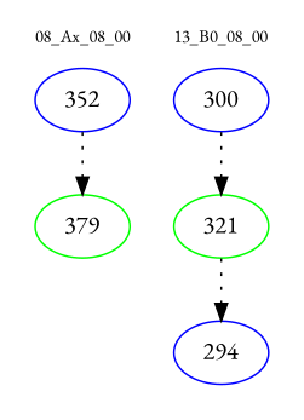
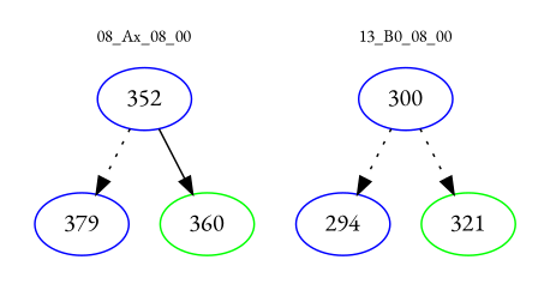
  digraph {
    fontname="EB Garamond"
    node [color=blue fontname="EB Garamond"]
    edge [color=black fontname="EB Garamond" style=dotted]
    n1 [label=352]
-   n2 [color=green label=379]
+   n2 [label=379]
+   n3 [color=green label=360]
    n4 [label=300]
    n5 [label=294]
    n6 [color=green label=321]
    subgraph cluster_1 {
      color=white
      fontsize=10
      label="08_Ax_08_00"
      n1
      n2
+     n3
    }
    subgraph cluster_2 {
      color=white
      fontsize=10
      label="13_B0_08_00"
      n4
      n5
      n6
    }
    n1 -> n2
-   n6 -> n5
+   n1 -> n3 [style=solid]
+   n4 -> n5
    n4 -> n6
  }
